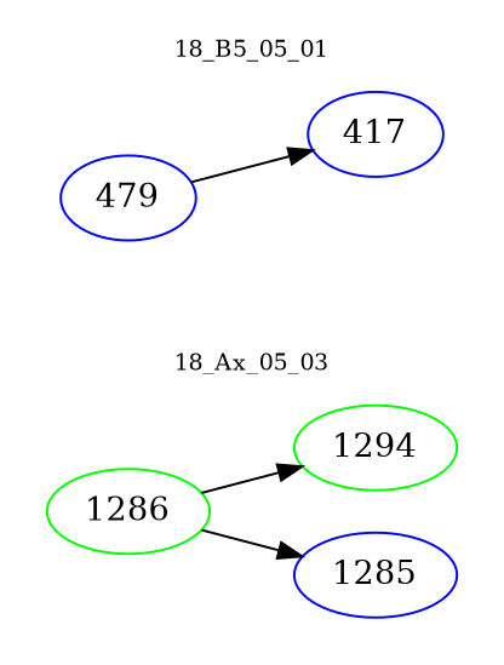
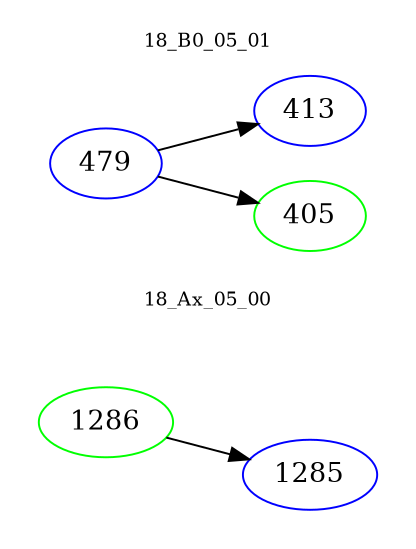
  digraph {
    rankdir=LR
    node [color=green]
    edge [color=black]
    n1 [label=1286]
    n2 [color=blue label=1285]
-   n3 [label=1294]
    n4 [color=blue label=479]
-   n6 [color=blue label=417]
+   n5 [label=405]
+   n6 [color=blue label=413]
    subgraph cluster_1 {
      color=white
      fontsize=10
-     label="18_Ax_05_03"
+     label="18_Ax_05_00"
      n1
      n2
-     n3
    }
    subgraph cluster_2 {
      color=white
      fontsize=10
-     label="18_B5_05_01"
+     label="18_B0_05_01"
      n4
+     n5
      n6
    }
    n1 -> n2
-   n1 -> n3
+   n4 -> n5
    n4 -> n6
  }
